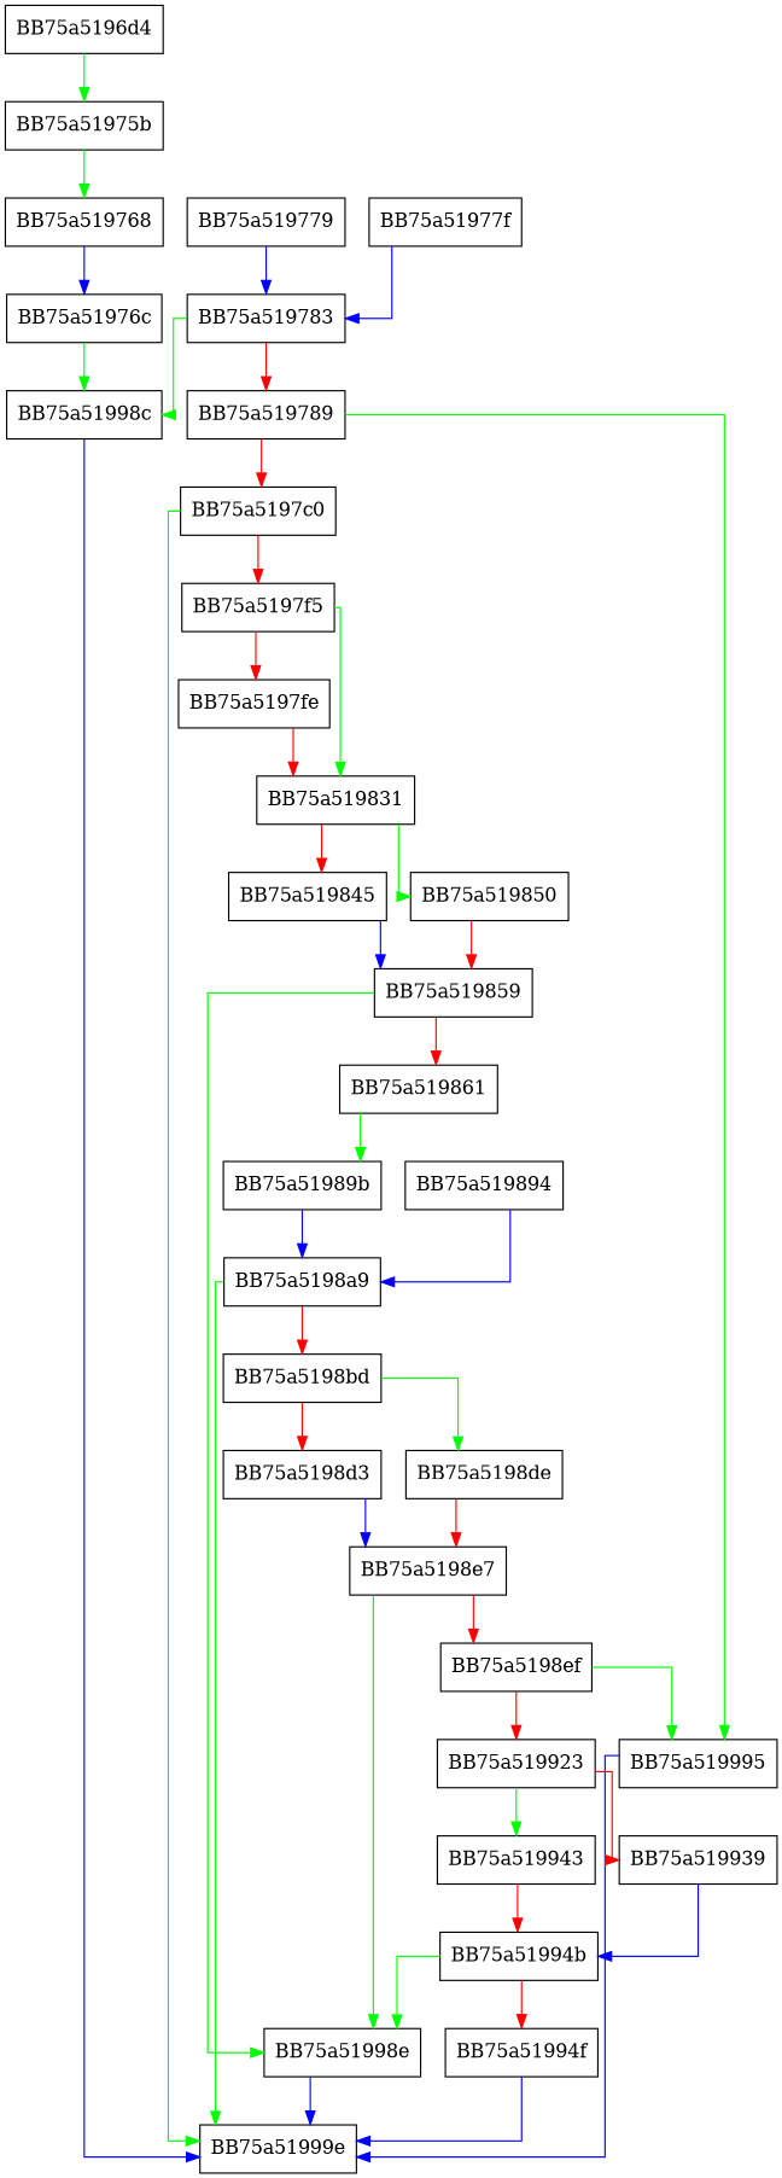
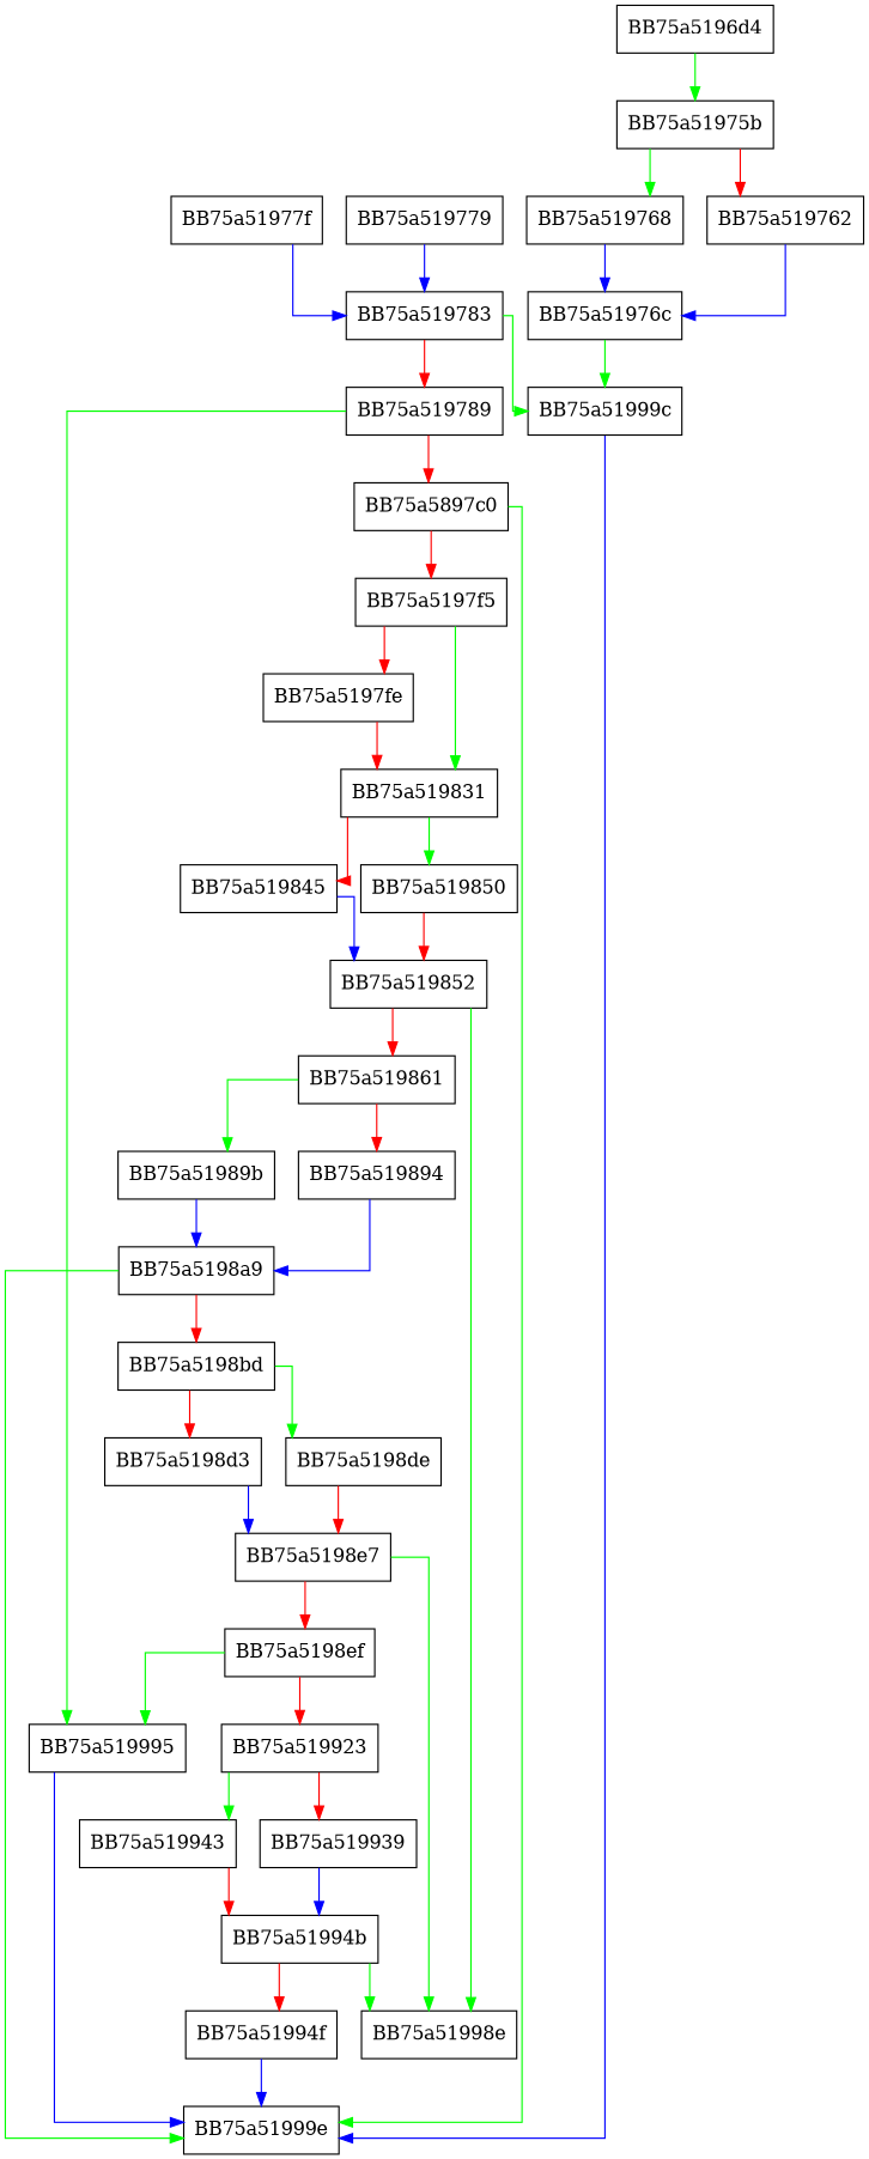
  digraph {
    splines=ortho
    node [shape=box]
    edge [color=red]
    BB75a5196d4
    BB75a51975b
    BB75a519768
+   BB75a519762
    BB75a51976c
-   BB75a51999c [label=BB75a51998c]
+   BB75a51999c
    BB75a51999e
    BB75a51977f
    BB75a519783
    BB75a519779
    BB75a519789
    BB75a519995
-   BB75a5197c0
+   BB75a5197c0 [label=BB75a5897c0]
    BB75a5197f5
    BB75a519831
    BB75a5197fe
    BB75a519850
    BB75a519845
-   BB75a519859
+   BB75a519859 [label=BB75a519852]
    BB75a51998e
    BB75a519861
    BB75a51989b
    BB75a519894
    BB75a5198a9
    BB75a5198bd
    BB75a5198de
    BB75a5198d3
    BB75a5198e7
    BB75a5198ef
    BB75a519923
    BB75a519943
    BB75a519939
    BB75a51994b
    BB75a51994f
    BB75a5196d4 -> BB75a51975b [color=green]
    BB75a51975b -> BB75a519768 [color=green]
+   BB75a51975b -> BB75a519762
    BB75a519768 -> BB75a51976c [color=blue]
+   BB75a519762 -> BB75a51976c [color=blue]
    BB75a51976c -> BB75a51999c [color=green]
    BB75a51999c -> BB75a51999e [color=blue]
    BB75a51977f -> BB75a519783 [color=blue]
    BB75a519783 -> BB75a51999c [color=green]
    BB75a519783 -> BB75a519789
    BB75a519779 -> BB75a519783 [color=blue]
    BB75a519789 -> BB75a519995 [color=green]
    BB75a519789 -> BB75a5197c0
    BB75a519995 -> BB75a51999e [color=blue]
    BB75a5197c0 -> BB75a51999e [color=green]
    BB75a5197c0 -> BB75a5197f5
    BB75a5197f5 -> BB75a519831 [color=green]
    BB75a5197f5 -> BB75a5197fe
    BB75a519831 -> BB75a519850 [color=green]
    BB75a519831 -> BB75a519845
    BB75a5197fe -> BB75a519831
    BB75a519850 -> BB75a519859
    BB75a519845 -> BB75a519859 [color=blue]
    BB75a519859 -> BB75a51998e [color=green]
    BB75a519859 -> BB75a519861
-   BB75a51998e -> BB75a51999e [color=blue]
    BB75a519861 -> BB75a51989b [color=green]
+   BB75a519861 -> BB75a519894
    BB75a51989b -> BB75a5198a9 [color=blue]
    BB75a519894 -> BB75a5198a9 [color=blue]
    BB75a5198a9 -> BB75a51999e [color=green]
    BB75a5198a9 -> BB75a5198bd
    BB75a5198bd -> BB75a5198de [color=green]
    BB75a5198bd -> BB75a5198d3
    BB75a5198de -> BB75a5198e7
    BB75a5198d3 -> BB75a5198e7 [color=blue]
    BB75a5198e7 -> BB75a51998e [color=green]
    BB75a5198e7 -> BB75a5198ef
    BB75a5198ef -> BB75a519995 [color=green]
    BB75a5198ef -> BB75a519923
    BB75a519923 -> BB75a519943 [color=green]
    BB75a519923 -> BB75a519939
    BB75a519943 -> BB75a51994b
    BB75a519939 -> BB75a51994b [color=blue]
    BB75a51994b -> BB75a51998e [color=green]
    BB75a51994b -> BB75a51994f
    BB75a51994f -> BB75a51999e [color=blue]
  }
